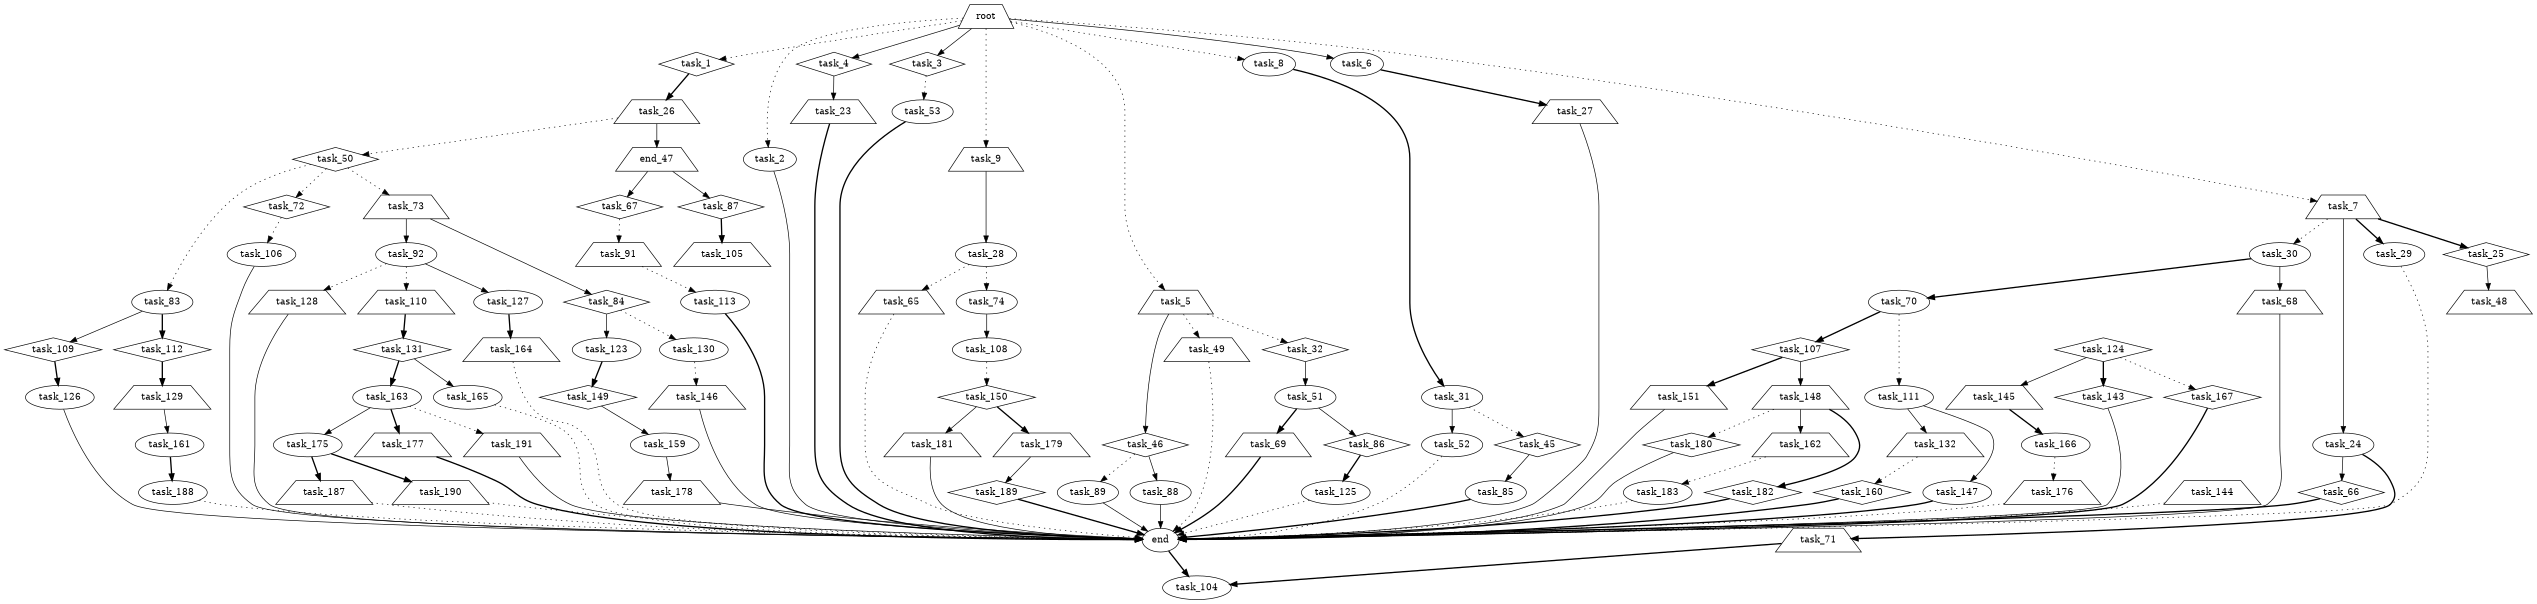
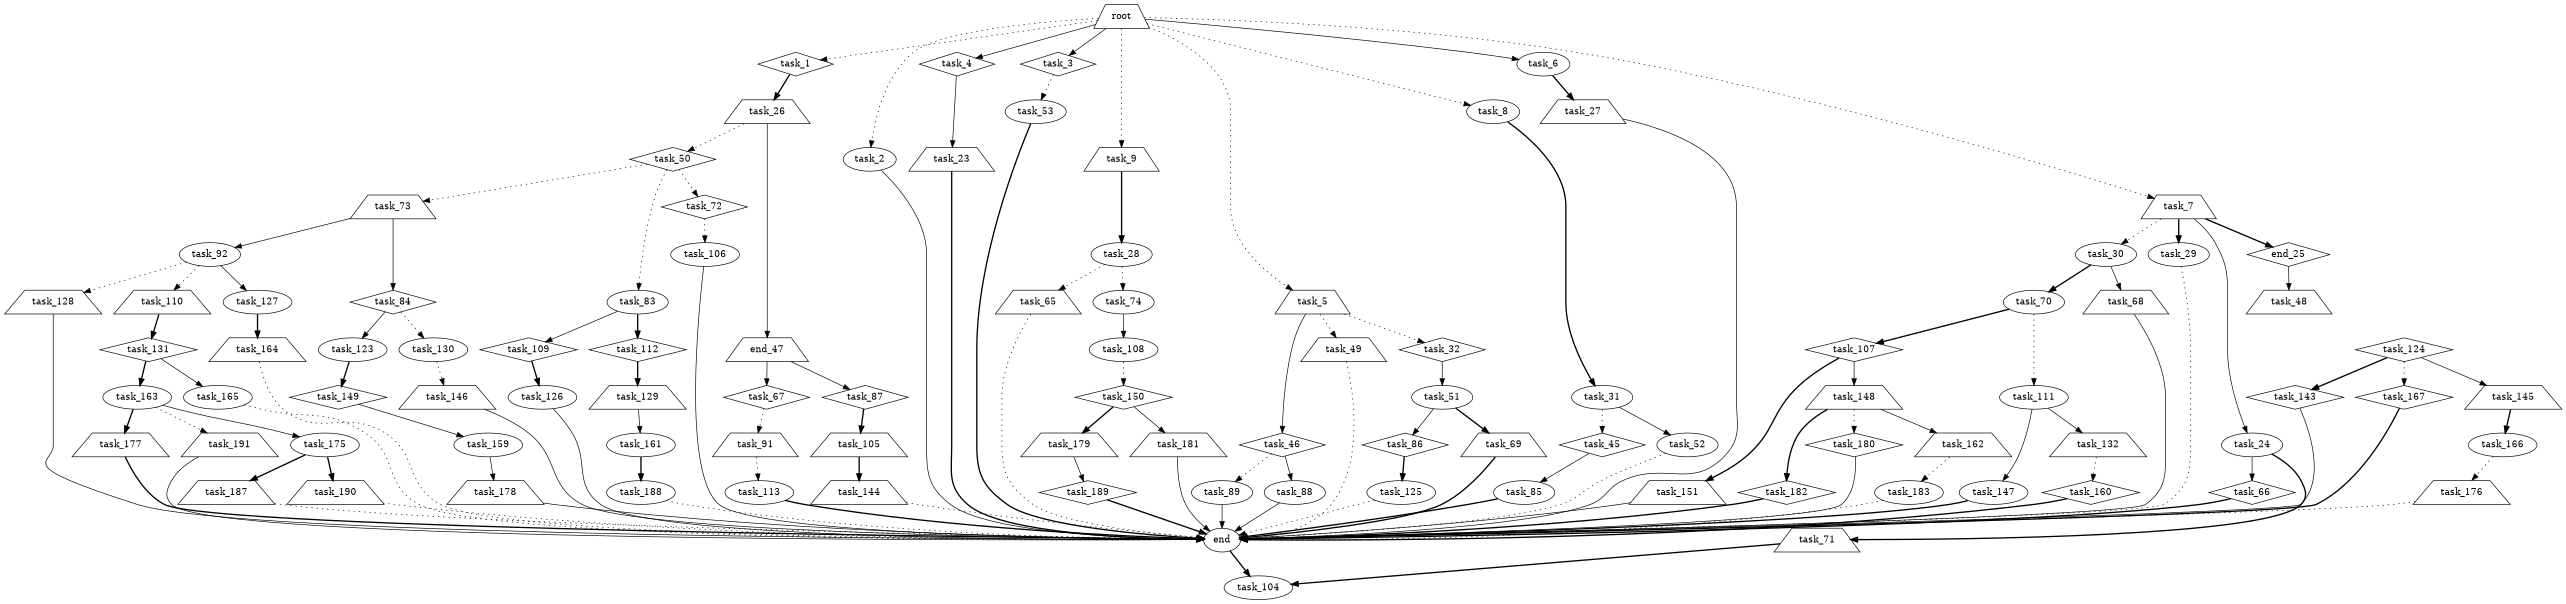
  digraph {
    node [shape=ellipse]
    edge [style=solid]
    task_65 [shape=trapezium]
    end
    task_104
    task_176 [shape=trapezium]
    task_113
    task_162 [shape=trapezium]
    task_183
    task_149 [shape=diamond]
    task_159
    task_178 [shape=trapezium]
    task_105 [shape=trapezium]
    task_144 [shape=trapezium]
    task_72 [shape=diamond]
    task_106
    task_182 [shape=diamond]
    task_23 [shape=trapezium]
    task_45 [shape=diamond]
    task_85
    task_177 [shape=trapezium]
    task_163
    task_191 [shape=trapezium]
    task_175
    task_190 [shape=trapezium]
    task_187 [shape=trapezium]
    task_150 [shape=diamond]
    task_179 [shape=trapezium]
    task_181 [shape=trapezium]
    task_189 [shape=diamond]
    task_46 [shape=diamond]
    task_89
    task_88
    task_28
    task_74
    task_108
    task_50 [shape=diamond]
    task_73 [shape=trapezium]
    task_83
    task_92
    task_84 [shape=diamond]
    task_112 [shape=diamond]
    task_109 [shape=diamond]
    task_71 [shape=trapezium]
    task_31
    task_52
    task_49 [shape=trapezium]
    task_1 [shape=diamond]
    task_26 [shape=trapezium]
    n48 [label=end_47 shape=trapezium]
    task_146 [shape=trapezium]
    task_124 [shape=diamond]
    task_143 [shape=diamond]
    task_167 [shape=diamond]
    task_145 [shape=trapezium]
    task_27 [shape=trapezium]
    task_147
    task_111
    task_132 [shape=trapezium]
    task_160 [shape=diamond]
    task_164 [shape=trapezium]
    task_126
    task_2
    task_67 [shape=diamond]
    task_91 [shape=trapezium]
    task_129 [shape=trapezium]
    task_161
    task_110 [shape=trapezium]
    task_131 [shape=diamond]
    task_165
    task_30
    task_70
    task_68 [shape=trapezium]
    task_107 [shape=diamond]
    task_130
    task_4 [shape=diamond]
    task_48 [shape=trapezium]
    task_151 [shape=trapezium]
    task_166
    task_127
    task_128 [shape=trapezium]
    task_188
    task_24
    task_66 [shape=diamond]
    task_3 [shape=diamond]
    task_53
    task_9 [shape=trapezium]
    task_32 [shape=diamond]
    task_51
    task_86 [shape=diamond]
    task_69 [shape=trapezium]
    task_123
    task_148 [shape=trapezium]
    task_180 [shape=diamond]
    task_125
    task_87 [shape=diamond]
    task_5 [shape=trapezium]
    task_8
    task_29
    root [shape=trapezium]
    task_6
    task_7 [shape=trapezium]
-   task_25 [shape=diamond]
+   task_25 [shape=diamond label=end_25]
    task_65 -> end [style=dotted]
    end -> task_104 [style=bold]
    task_176 -> end [style=dotted]
    task_113 -> end [style=bold]
    task_162 -> task_183 [style=dotted]
    task_183 -> end [style=dotted]
    task_149 -> task_159
    task_159 -> task_178
    task_178 -> end
+   task_105 -> task_144 [style=bold]
    task_144 -> end [style=dotted]
    task_72 -> task_106 [style=dotted]
    task_106 -> end
    task_182 -> end [style=bold]
    task_23 -> end [style=bold]
    task_45 -> task_85
    task_85 -> end [style=bold]
    task_177 -> end [style=bold]
    task_163 -> task_177 [style=bold]
    task_163 -> task_191 [style=dotted]
    task_163 -> task_175
    task_191 -> end
    task_175 -> task_190 [style=bold]
    task_175 -> task_187 [style=bold]
    task_190 -> end [style=dotted]
    task_187 -> end [style=dotted]
    task_150 -> task_179 [style=bold]
    task_150 -> task_181
    task_179 -> task_189
    task_181 -> end
    task_189 -> end [style=bold]
    task_46 -> task_89 [style=dotted]
    task_46 -> task_88
    task_89 -> end
    task_88 -> end
    task_28 -> task_65 [style=dotted]
    task_28 -> task_74 [style=dotted]
    task_74 -> task_108
    task_108 -> task_150 [style=dotted]
    task_50 -> task_72 [style=dotted]
    task_50 -> task_73 [style=dotted]
    task_50 -> task_83 [style=dotted]
    task_73 -> task_92
    task_73 -> task_84
    task_83 -> task_112 [style=bold]
    task_83 -> task_109
    task_92 -> task_110 [style=dotted]
    task_92 -> task_127
    task_92 -> task_128 [style=dotted]
    task_84 -> task_130 [style=dotted]
    task_84 -> task_123
    task_112 -> task_129 [style=bold]
    task_109 -> task_126 [style=bold]
    task_71 -> task_104 [style=bold]
    task_31 -> task_45 [style=dotted]
    task_31 -> task_52
    task_52 -> end [style=dotted]
    task_49 -> end [style=dotted]
    task_1 -> task_26 [style=bold]
    task_26 -> task_50 [style=dotted]
    task_26 -> n48
    n48 -> task_67
    n48 -> task_87
    task_146 -> end
    task_124 -> task_143 [style=bold]
    task_124 -> task_167 [style=dotted]
    task_124 -> task_145
    task_143 -> end
    task_167 -> end [style=bold]
    task_145 -> task_166 [style=bold]
    task_27 -> end
    task_147 -> end [style=bold]
    task_111 -> task_147
    task_111 -> task_132
    task_132 -> task_160 [style=dotted]
    task_160 -> end [style=bold]
    task_164 -> end [style=dotted]
    task_126 -> end
    task_2 -> end
    task_67 -> task_91 [style=dotted]
    task_91 -> task_113 [style=dotted]
    task_129 -> task_161
    task_161 -> task_188 [style=bold]
    task_110 -> task_131 [style=bold]
    task_131 -> task_163 [style=bold]
    task_131 -> task_165
    task_165 -> end [style=dotted]
    task_30 -> task_70 [style=bold]
    task_30 -> task_68
    task_70 -> task_111 [style=dotted]
    task_70 -> task_107 [style=bold]
    task_68 -> end
    task_107 -> task_151 [style=bold]
    task_107 -> task_148
    task_130 -> task_146 [style=dotted]
    task_4 -> task_23
    task_151 -> end
    task_166 -> task_176 [style=dotted]
    task_127 -> task_164 [style=bold]
    task_128 -> end
    task_188 -> end [style=dotted]
    task_24 -> task_71 [style=bold]
    task_24 -> task_66
    task_66 -> end [style=bold]
    task_3 -> task_53 [style=dotted]
    task_53 -> end [style=bold]
-   task_9 -> task_28
+   task_9 -> task_28 [style=bold]
    task_32 -> task_51
    task_51 -> task_86
    task_51 -> task_69 [style=bold]
    task_86 -> task_125 [style=bold]
    task_69 -> end [style=bold]
    task_123 -> task_149 [style=bold]
    task_148 -> task_162
    task_148 -> task_182 [style=bold]
    task_148 -> task_180 [style=dotted]
    task_180 -> end
    task_125 -> end [style=dotted]
    task_87 -> task_105 [style=bold]
    task_5 -> task_46
    task_5 -> task_49 [style=dotted]
    task_5 -> task_32 [style=dotted]
    task_8 -> task_31 [style=bold]
    task_29 -> end [style=dotted]
    root -> task_1 [style=dotted]
    root -> task_2 [style=dotted]
    root -> task_4
    root -> task_3
    root -> task_9 [style=dotted]
    root -> task_5 [style=dotted]
    root -> task_8 [style=dotted]
    root -> task_6
    root -> task_7 [style=dotted]
    task_6 -> task_27 [style=bold]
    task_7 -> task_30 [style=dotted]
    task_7 -> task_24
    task_7 -> task_29 [style=bold]
    task_7 -> task_25 [style=bold]
    task_25 -> task_48
  }
